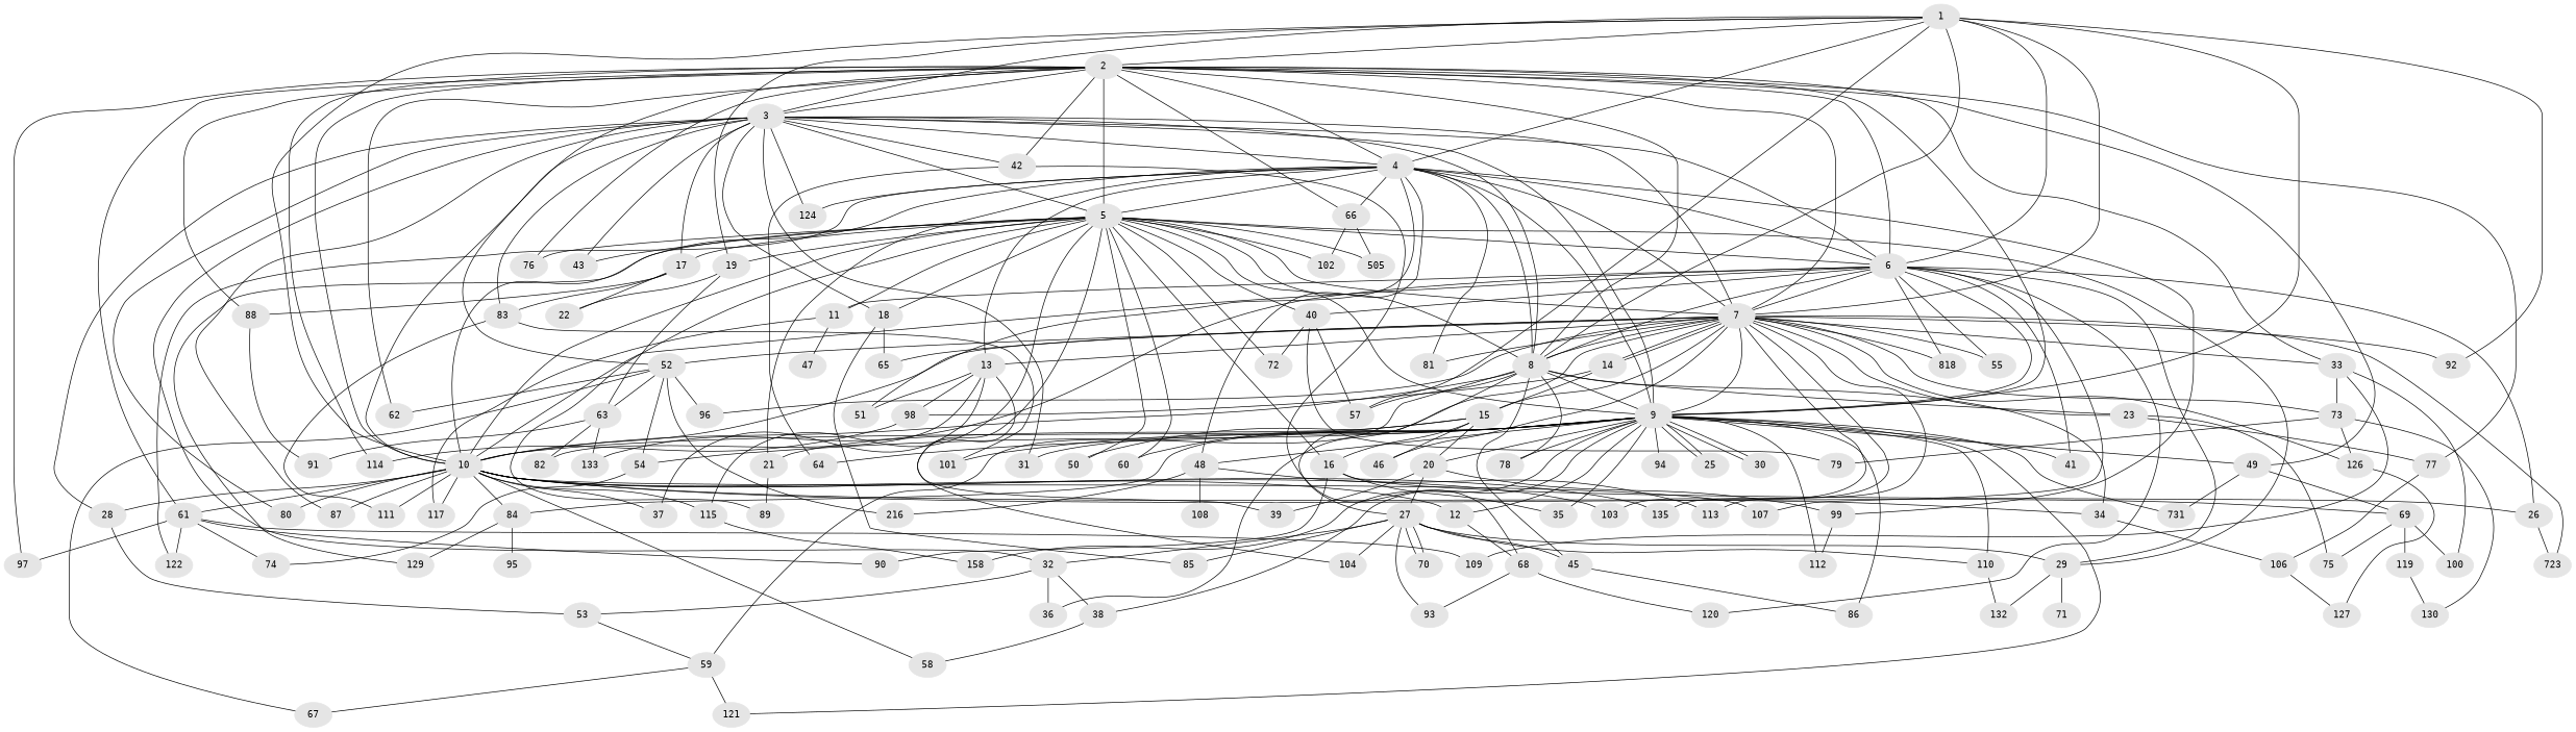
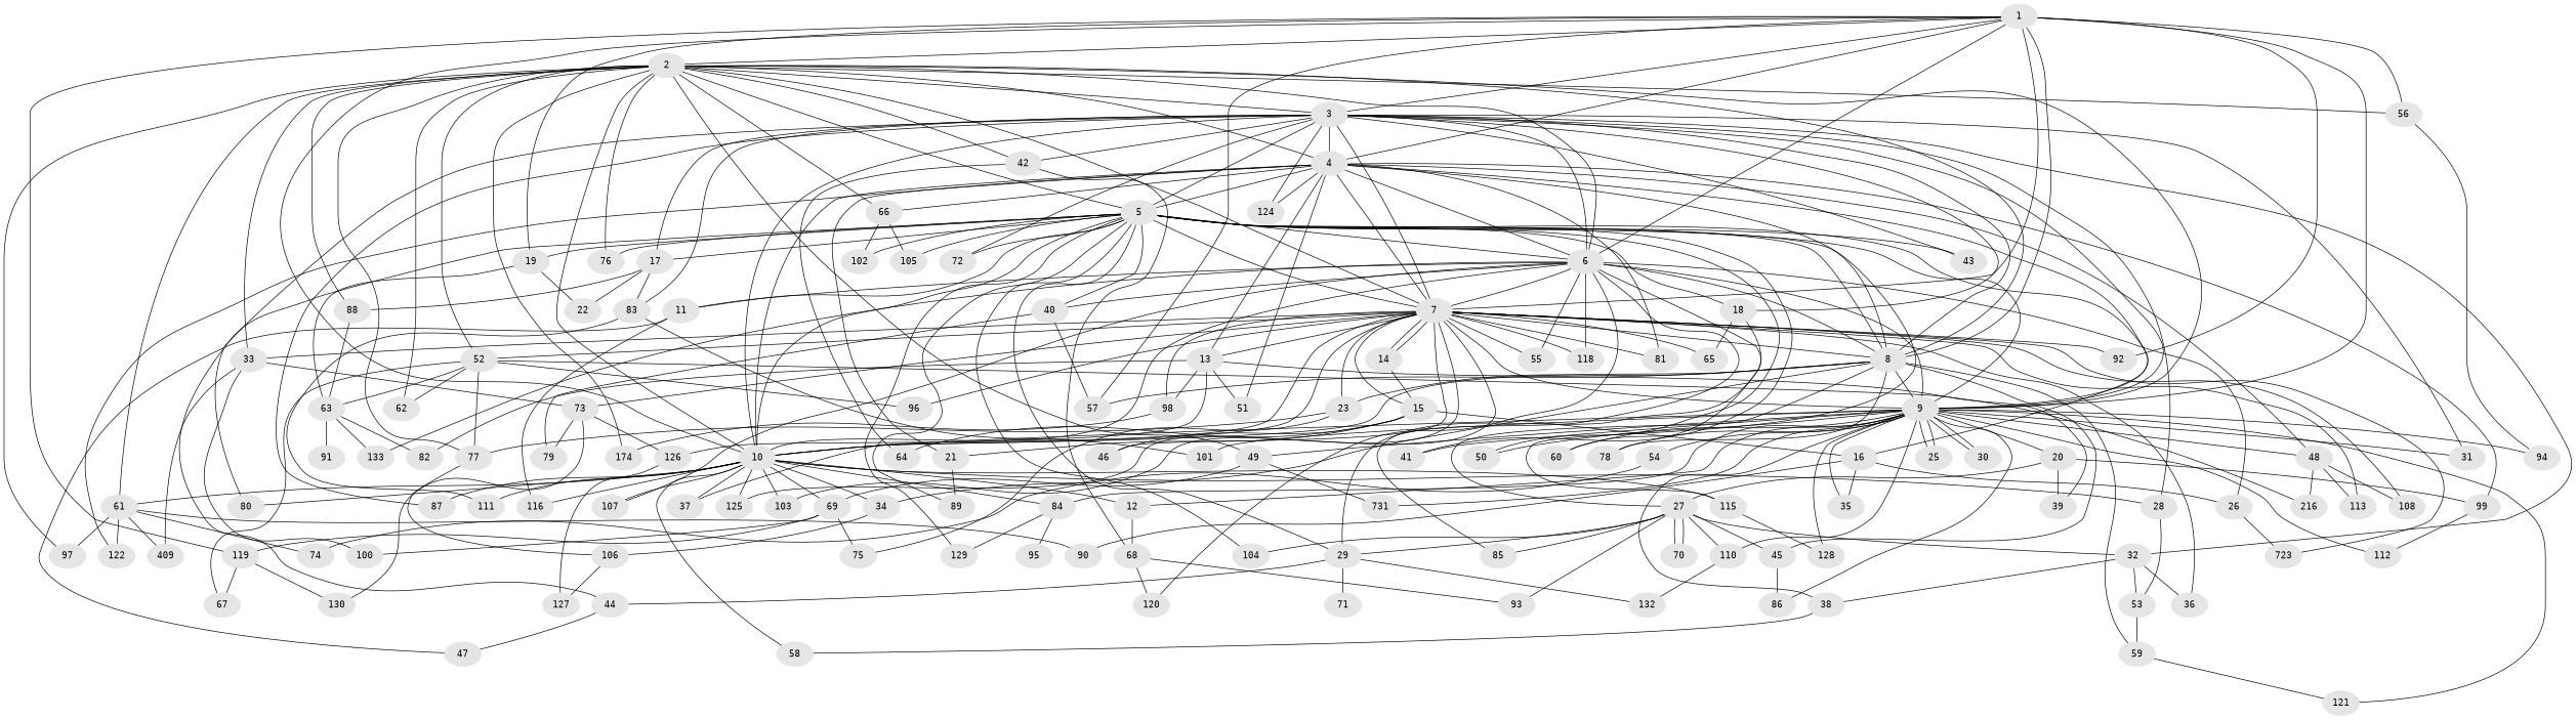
  graph {
    fontname="DejaVu Sans Mono"
    node [color=gray90 fontname="DejaVu Sans Mono" style=filled]
    edge [fontname="DejaVu Sans Mono"]
    1
    2
    3
    4
    6
    7
    8
    9
    10
    19
+   56
    92
    119
    57
    5
    33
    42
    49
    52
    61
    62
    66
    76
    77
    88
    97
-   114
+   114 [label=174]
    17
    18
    28
    31
    32
    43
    72
    80
    83
    87
    124
    13
    21
    48
    51
    81
    99
    122
    11
    16
    29
    40
+   44
    50
    60
    89
    102
    104
-   105 [label=505]
+   105
    115
    129
    26
    41
    55
    107
-   118 [label=818]
+   118
    120
    133
    14
    15
    23
    36
    46
    65
    73
    96
    98
    103
    108
    113
    n78 [label=723]
-   125 [label=135]
+   125
    126
    27
    34
    45
    59
    78
    12
    20
    25
    30
    35
    38
    54
    84
    86
    94
    101
    110
    112
    121
-   128 [label=158]
+   128
    n101 [label=731]
    37
    58
    69
    111
-   117
+   117 [label=116]
    22
    63
    130
    100
-   109
+   109 [label=409]
    68
    64
    n114 [label=216]
    67
    90
    74
    106
    91
    85
    53
    39
    82
    47
    71
    132
    79
    75
    127
    70
    93
    95
    1 -- 2
    1 -- 3
    1 -- 4
    1 -- 6
    1 -- 7
    1 -- 8
    1 -- 9
    1 -- 10
    1 -- 19
+   1 -- 56
    1 -- 92
+   1 -- 119
    1 -- 57
    2 -- 3
    2 -- 4
    2 -- 6
    2 -- 7
    2 -- 8
    2 -- 9
    2 -- 10
+   2 -- 56
    2 -- 5
    2 -- 33
    2 -- 42
    2 -- 49
    2 -- 52
    2 -- 61
    2 -- 62
    2 -- 66
    2 -- 76
    2 -- 77
    2 -- 88
    2 -- 97
    2 -- 114
    3 -- 4
    3 -- 6
    3 -- 7
    3 -- 8
    3 -- 9
    3 -- 10
    3 -- 5
    3 -- 42
    3 -- 17
    3 -- 18
    3 -- 28
    3 -- 31
    3 -- 32
    3 -- 43
-   40 -- 72
+   3 -- 72
    3 -- 80
    3 -- 83
    3 -- 87
    3 -- 124
    4 -- 6
    4 -- 7
    4 -- 8
    4 -- 9
    4 -- 10
    4 -- 5
    4 -- 66
    4 -- 124
    4 -- 13
    4 -- 21
    4 -- 48
    4 -- 51
    4 -- 81
    4 -- 99
    4 -- 122
    6 -- 7
    6 -- 8
    6 -- 9
    6 -- 10
    6 -- 11
    6 -- 29
    6 -- 40
    6 -- 26
    6 -- 41
    6 -- 55
    6 -- 107
    6 -- 118
    6 -- 120
    6 -- 133
    7 -- 8
    7 -- 9
    7 -- 10
    7 -- 92
    7 -- 33
    7 -- 52
    7 -- 13
    7 -- 81
    7 -- 55
    7 -- 118
    7 -- 14
    7 -- 14
    7 -- 15
    7 -- 23
    7 -- 36
    7 -- 46
    7 -- 65
    7 -- 73
    7 -- 96
-   14 -- 98
+   7 -- 98
    7 -- 103
+   7 -- 108
    7 -- 113
    7 -- n78
    7 -- 125
    7 -- 126
    8 -- 9
    8 -- 10
    8 -- 57
    8 -- 23
    8 -- 27
    8 -- 34
    8 -- 45
    8 -- 59
    8 -- 78
    9 -- 10
    9 -- 49
    9 -- 31
    9 -- 48
    9 -- 50
    9 -- 60
    9 -- 41
    9 -- 78
    9 -- 12
    9 -- 20
    9 -- 25
    9 -- 25
    9 -- 30
    9 -- 30
    9 -- 35
    9 -- 38
    9 -- 54
    9 -- 84
    9 -- 86
    9 -- 94
    9 -- 101
    9 -- 110
    9 -- 112
    9 -- 121
    9 -- 128
    9 -- n101
    10 -- 61
    10 -- 28
    10 -- 80
    10 -- 87
    10 -- 115
    10 -- 107
    10 -- 103
    10 -- 125
    10 -- 34
    10 -- 12
    10 -- 84
    10 -- 37
    10 -- 58
    10 -- 69
    10 -- 111
    10 -- 117
    19 -- 22
    19 -- 63
+   56 -- 94
    119 -- 130
    5 -- 6
    5 -- 7
    5 -- 8
    5 -- 9
    5 -- 10
    5 -- 19
    5 -- 76
    5 -- 17
    5 -- 18
    5 -- 43
    5 -- 72
    5 -- 11
    5 -- 16
    5 -- 29
    5 -- 40
+   5 -- 44
    5 -- 50
    5 -- 60
    5 -- 89
    5 -- 102
    5 -- 104
    5 -- 105
    5 -- 115
    5 -- 129
    33 -- 73
    33 -- 100
    33 -- 109
    42 -- 68
    42 -- 64
    49 -- n101
    49 -- 69
    52 -- 62
    52 -- 96
-   52 -- 54
+   52 -- 77
    52 -- 63
    52 -- n114
    52 -- 67
    61 -- 97
    61 -- 122
    61 -- 109
    61 -- 90
    61 -- 74
    66 -- 102
    66 -- 105
    77 -- 106
-   88 -- 91
+   88 -- 63
    17 -- 88
    17 -- 83
    17 -- 22
    18 -- 65
    18 -- 85
    28 -- 53
    32 -- 36
    32 -- 38
    32 -- 53
    83 -- 101
    83 -- 111
    13 -- 51
    13 -- 98
    13 -- 37
    13 -- 39
    13 -- 82
    21 -- 89
    48 -- 108
    48 -- 113
    48 -- n114
    99 -- 112
    11 -- 117
    11 -- 47
    16 -- 26
    16 -- 35
    16 -- 90
+   29 -- 44
    29 -- 71
    29 -- 132
    40 -- 57
    40 -- 79
+   44 -- 47
    115 -- 128
    26 -- n78
    14 -- 15
    15 -- 21
    15 -- 16
    15 -- 46
-   15 -- 20
    15 -- 64
    23 -- 77
    23 -- 75
    73 -- 126
    73 -- 130
    73 -- 79
    98 -- 114
    126 -- 127
    27 -- 32
    27 -- 29
    27 -- 104
    27 -- 45
    27 -- 110
    27 -- 85
    27 -- 70
    27 -- 70
    27 -- 93
    34 -- 106
    45 -- 86
    59 -- 121
-   59 -- 67
+   119 -- 67
    12 -- 68
    20 -- 99
    20 -- 27
    20 -- 39
    38 -- 58
    54 -- 74
    84 -- 129
    84 -- 95
    110 -- 132
    69 -- 119
    69 -- 100
    69 -- 75
    63 -- 133
    63 -- 91
    63 -- 82
    68 -- 120
    68 -- 93
    106 -- 127
    53 -- 59
  }
